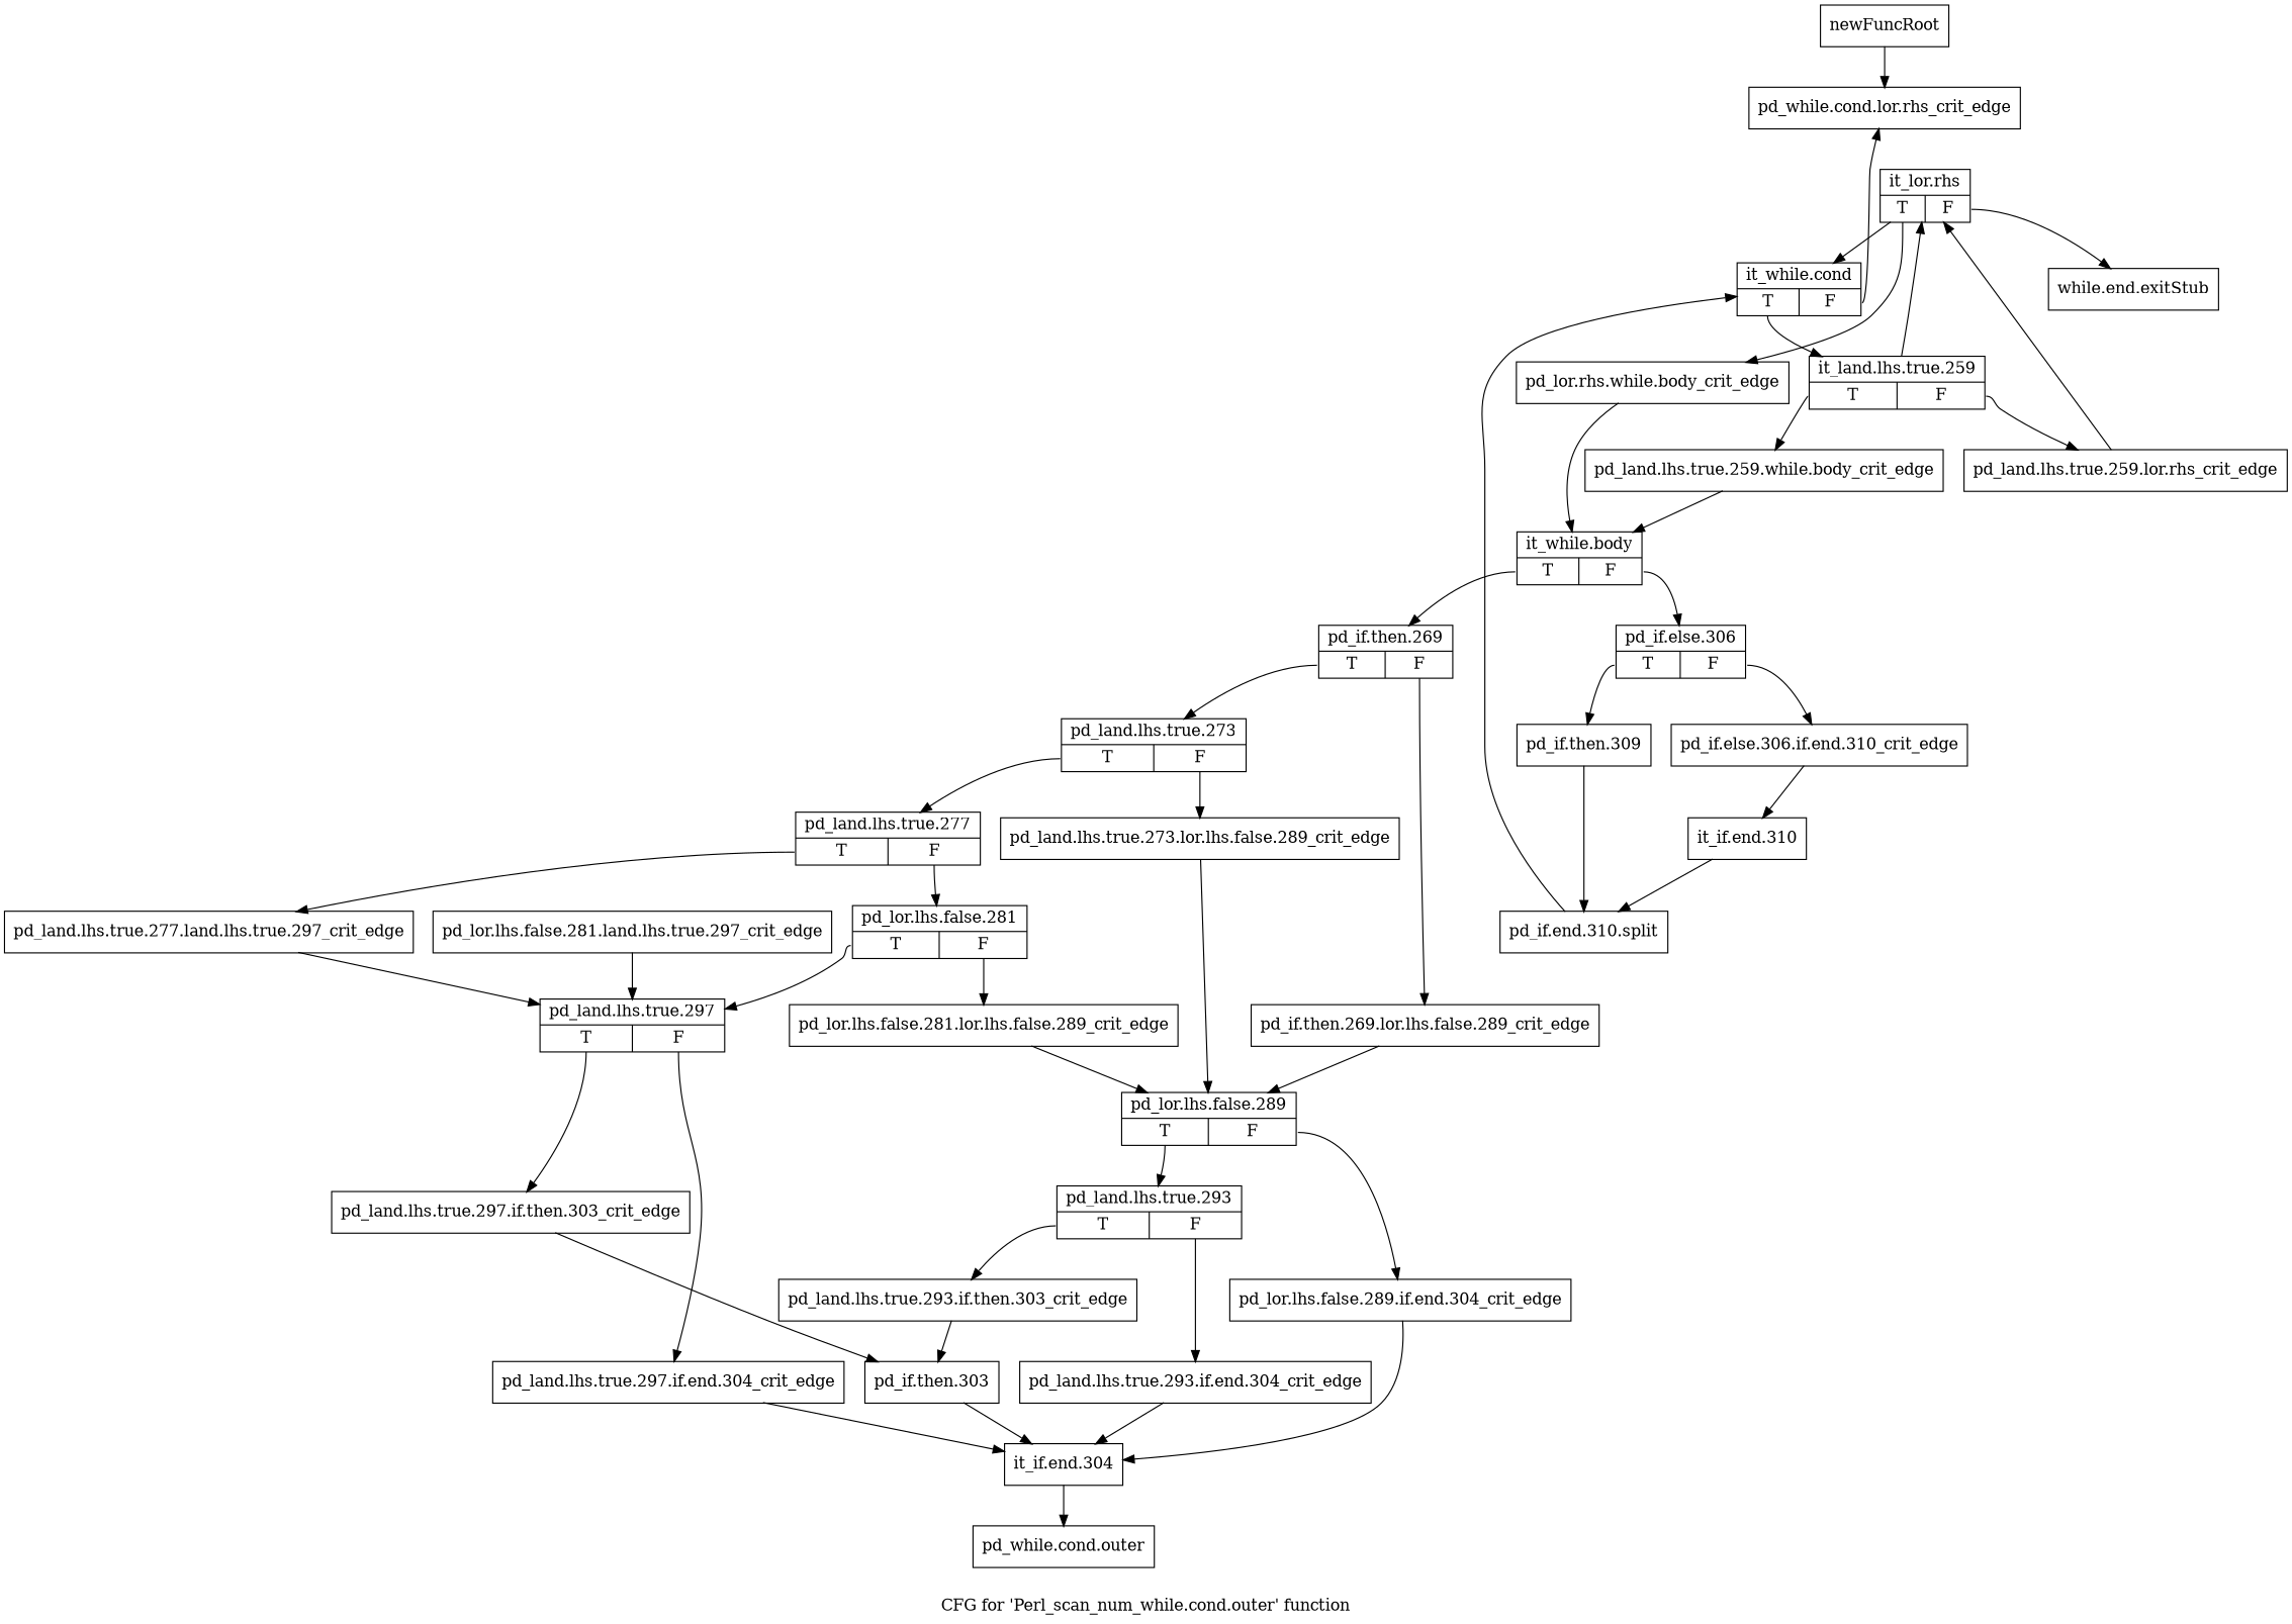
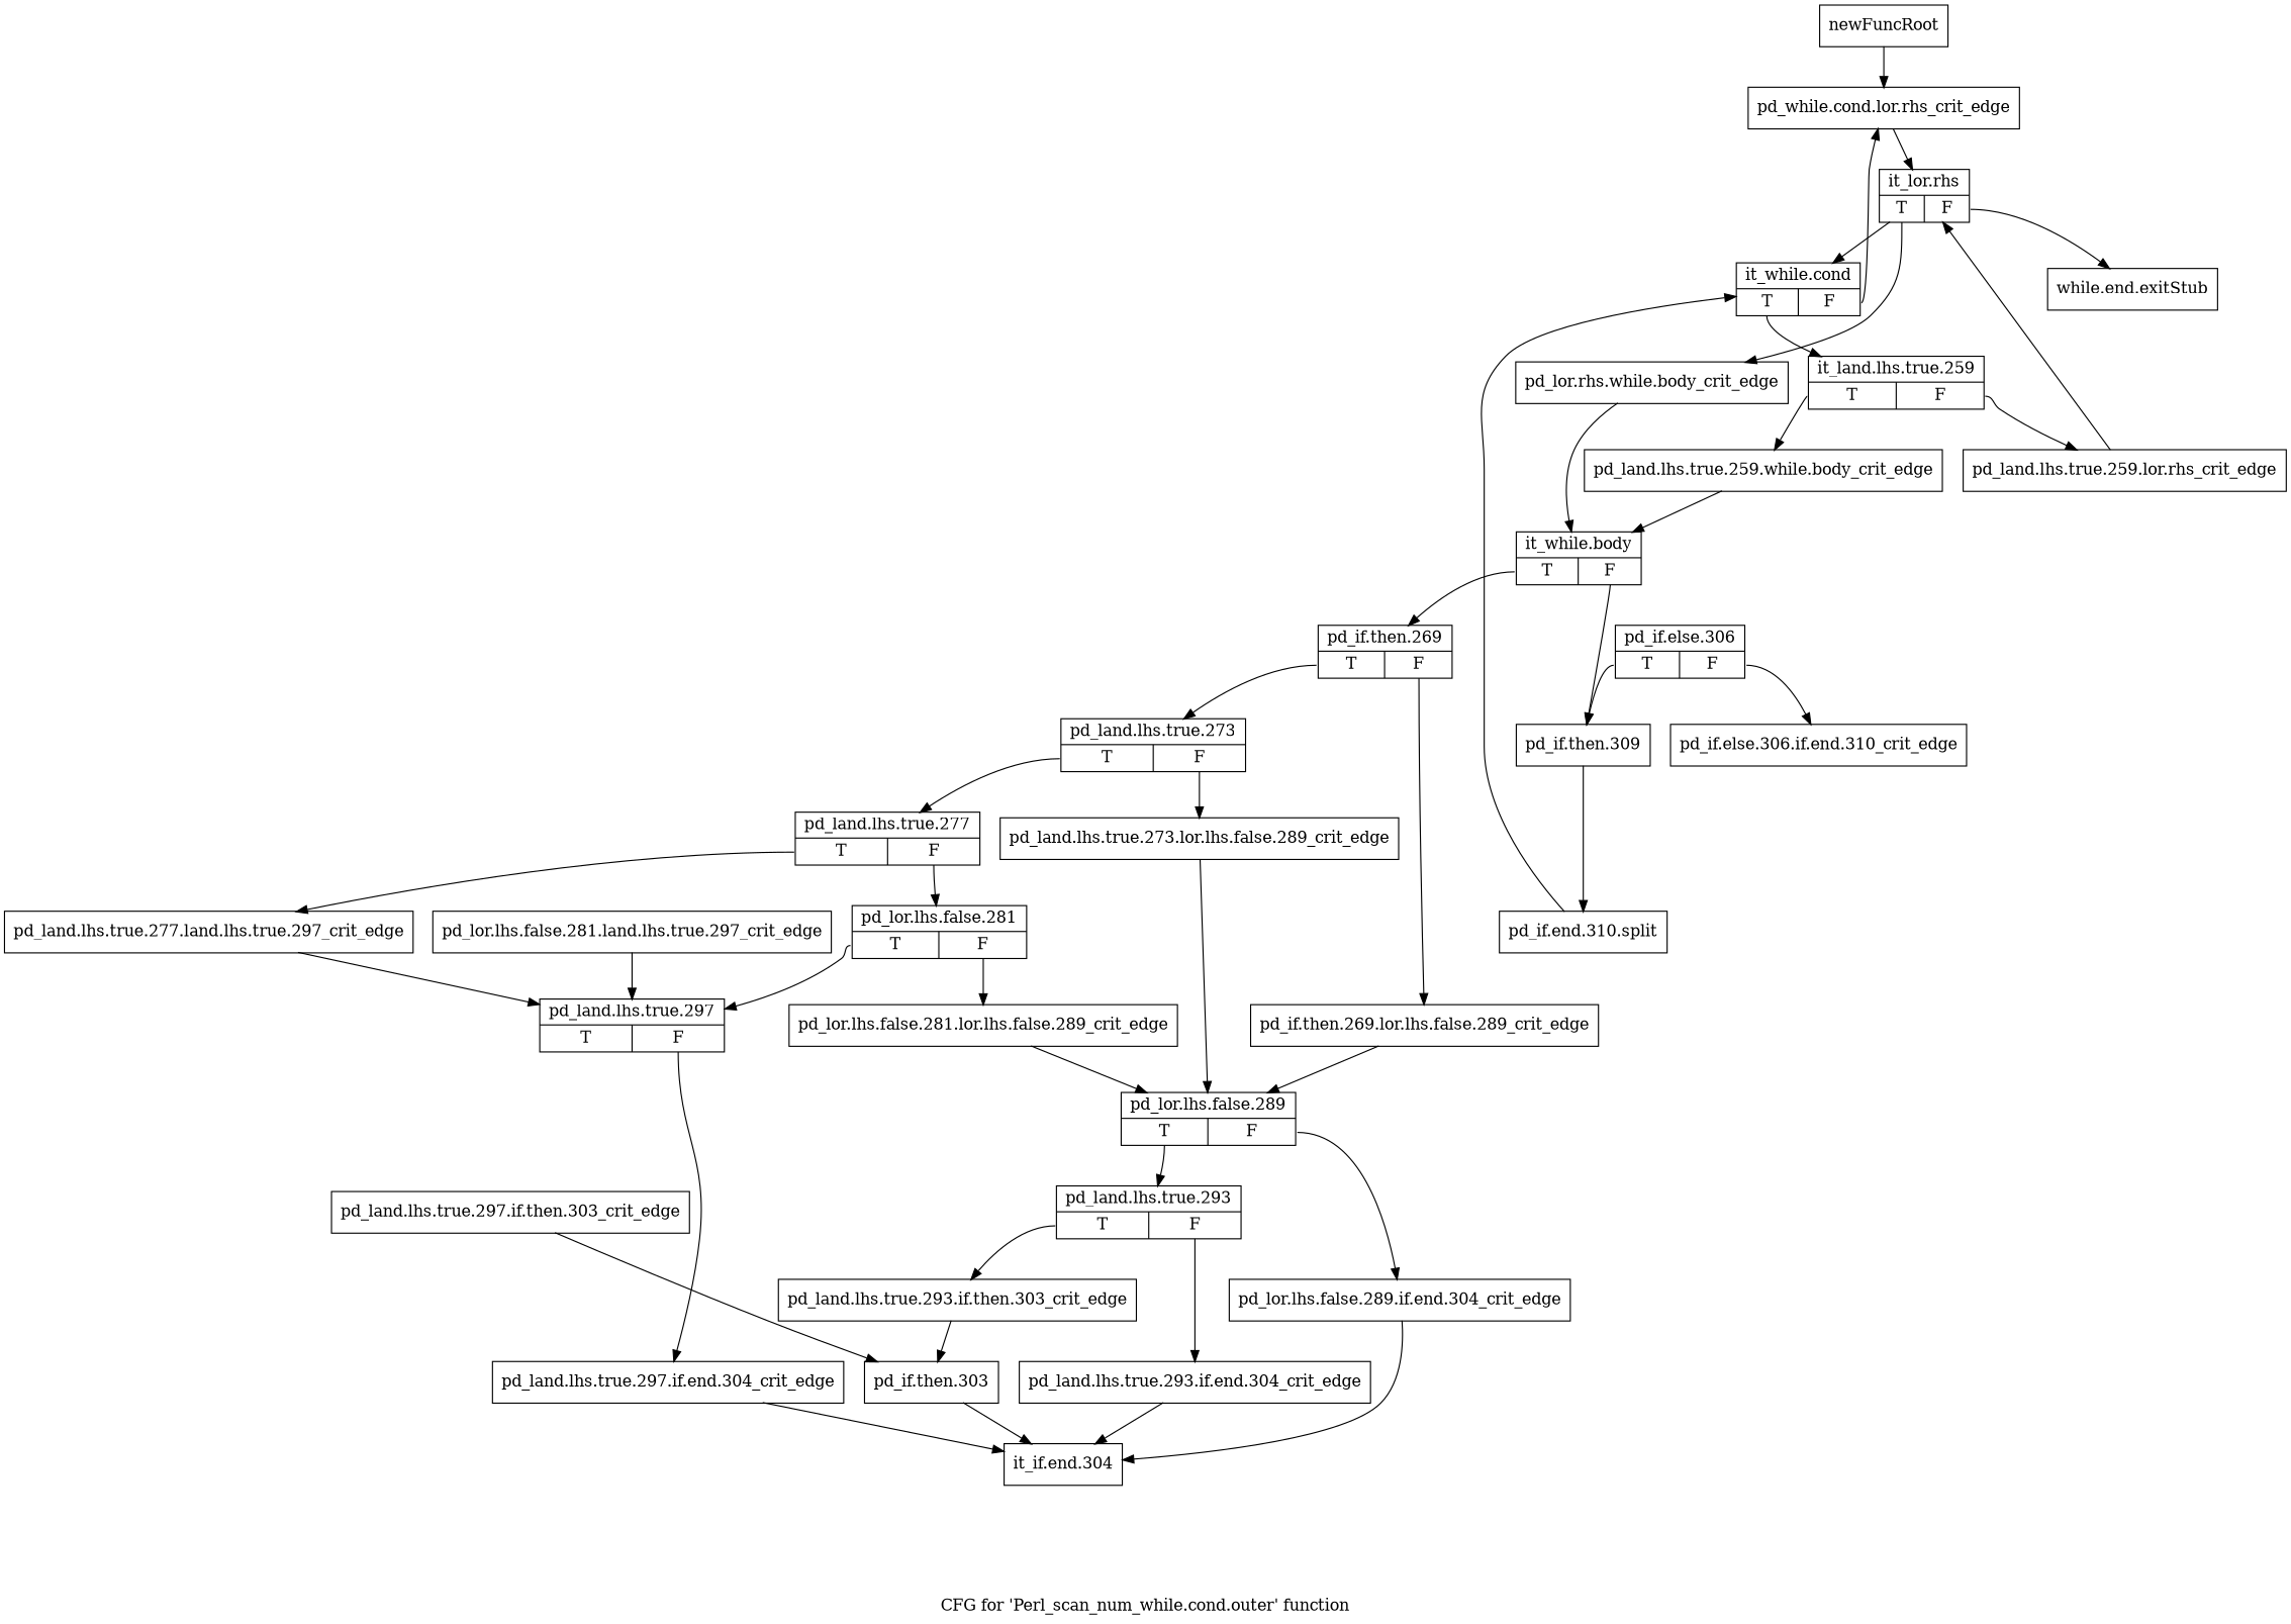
  digraph {
    label="CFG for 'Perl_scan_num_while.cond.outer' function"
    node [shape=record]
    n1 [label="{newFuncRoot}"]
    n2 [label="{pd_while.cond.lor.rhs_crit_edge}"]
-   n3 [label="{pd_while.cond.outer}"]
    n4 [label="{it_while.cond|{<s0>T|<s1>F}}"]
    n5 [label="{it_land.lhs.true.259|{<s0>T|<s1>F}}"]
    n6 [label="{while.end.exitStub}"]
    n7 [label="{pd_land.lhs.true.259.while.body_crit_edge}"]
    n8 [label="{pd_land.lhs.true.259.lor.rhs_crit_edge}"]
    n9 [label="{it_lor.rhs|{<s0>T|<s1>F}}"]
    n10 [label="{it_while.body|{<s0>T|<s1>F}}"]
    n11 [label="{pd_lor.rhs.while.body_crit_edge}"]
    n12 [label="{pd_if.then.269|{<s0>T|<s1>F}}"]
    n13 [label="{pd_if.else.306|{<s0>T|<s1>F}}"]
    n14 [label="{pd_land.lhs.true.273|{<s0>T|<s1>F}}"]
    n15 [label="{pd_if.then.269.lor.lhs.false.289_crit_edge}"]
    n16 [label="{pd_if.then.309}"]
    n17 [label="{pd_if.else.306.if.end.310_crit_edge}"]
    n18 [label="{pd_land.lhs.true.277|{<s0>T|<s1>F}}"]
    n19 [label="{pd_land.lhs.true.273.lor.lhs.false.289_crit_edge}"]
    n20 [label="{pd_lor.lhs.false.289|{<s0>T|<s1>F}}"]
    n21 [label="{pd_if.end.310.split}"]
-   n22 [label="{it_if.end.310}"]
    n23 [label="{pd_land.lhs.true.277.land.lhs.true.297_crit_edge}"]
    n24 [label="{pd_lor.lhs.false.281|{<s0>T|<s1>F}}"]
    n25 [label="{pd_land.lhs.true.293|{<s0>T|<s1>F}}"]
    n26 [label="{pd_lor.lhs.false.289.if.end.304_crit_edge}"]
    n27 [label="{pd_land.lhs.true.293.if.then.303_crit_edge}"]
    n28 [label="{pd_land.lhs.true.293.if.end.304_crit_edge}"]
    n29 [label="{it_if.end.304}"]
    n30 [label="{pd_land.lhs.true.297|{<s0>T|<s1>F}}"]
    n31 [label="{pd_lor.lhs.false.281.lor.lhs.false.289_crit_edge}"]
    n32 [label="{pd_land.lhs.true.297.if.then.303_crit_edge}"]
    n33 [label="{pd_land.lhs.true.297.if.end.304_crit_edge}"]
    n34 [label="{pd_lor.lhs.false.281.land.lhs.true.297_crit_edge}"]
    n35 [label="{pd_if.then.303}"]
    n1 -> n2
-   n5 -> n9
+   n2 -> n9
    n4 -> n2 [tailport=s1]
    n4 -> n5 [tailport=s0]
    n5 -> n7 [tailport=s0]
    n5 -> n8 [tailport=s1]
    n7 -> n10
    n8 -> n9
    n9 -> n4
    n9 -> n6 [tailport=s1]
    n9 -> n11 [tailport=s0]
    n10 -> n12 [tailport=s0]
-   n10 -> n13 [tailport=s1]
+   n10 -> n16 [tailport=s1]
    n11 -> n10
    n12 -> n14 [tailport=s0]
    n12 -> n15 [tailport=s1]
    n13 -> n16 [tailport=s0]
    n13 -> n17 [tailport=s1]
    n14 -> n18 [tailport=s0]
    n14 -> n19 [tailport=s1]
    n15 -> n20
    n16 -> n21
-   n17 -> n22
    n18 -> n23 [tailport=s0]
    n18 -> n24 [tailport=s1]
    n19 -> n20
    n20 -> n25 [tailport=s0]
    n20 -> n26 [tailport=s1]
    n21 -> n4
-   n22 -> n21
    n23 -> n30
    n24 -> n30 [tailport=s0]
    n24 -> n31 [tailport=s1]
    n25 -> n27 [tailport=s0]
    n25 -> n28 [tailport=s1]
    n26 -> n29
    n27 -> n35
    n28 -> n29
-   n29 -> n3
-   n30 -> n32 [tailport=s0]
    n30 -> n33 [tailport=s1]
    n31 -> n20
    n32 -> n35
    n33 -> n29
    n34 -> n30
    n35 -> n29
  }
